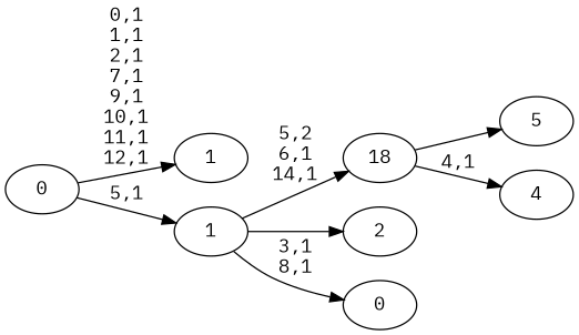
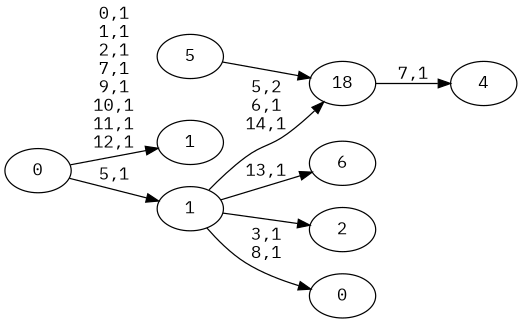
  digraph {
    fontname="IBM Plex Mono"
    rankdir=LR
    node [fontname="IBM Plex Mono"]
    edge [fontname="IBM Plex Mono"]
+   n1 [label=6]
    n2 [label=5]
    n3 [label=4]
    n4 [label=18]
    n5 [label=2]
    n6 [label=1]
    n7 [label=0]
    1
    0
-   n4 -> n2
-   n4 -> n3 [label="4,1"]
+   n2 -> n4
+   n4 -> n3 [label="7,1"]
+   1 -> n1 [label="13,1"]
    1 -> n4 [label="5,2\n6,1\n14,1"]
    1 -> n5
    1 -> n7 [label="3,1\n8,1"]
    0 -> n6 [label="0,1\n1,1\n2,1\n7,1\n9,1\n10,1\n11,1\n12,1"]
    0 -> 1 [label="5,1"]
  }
